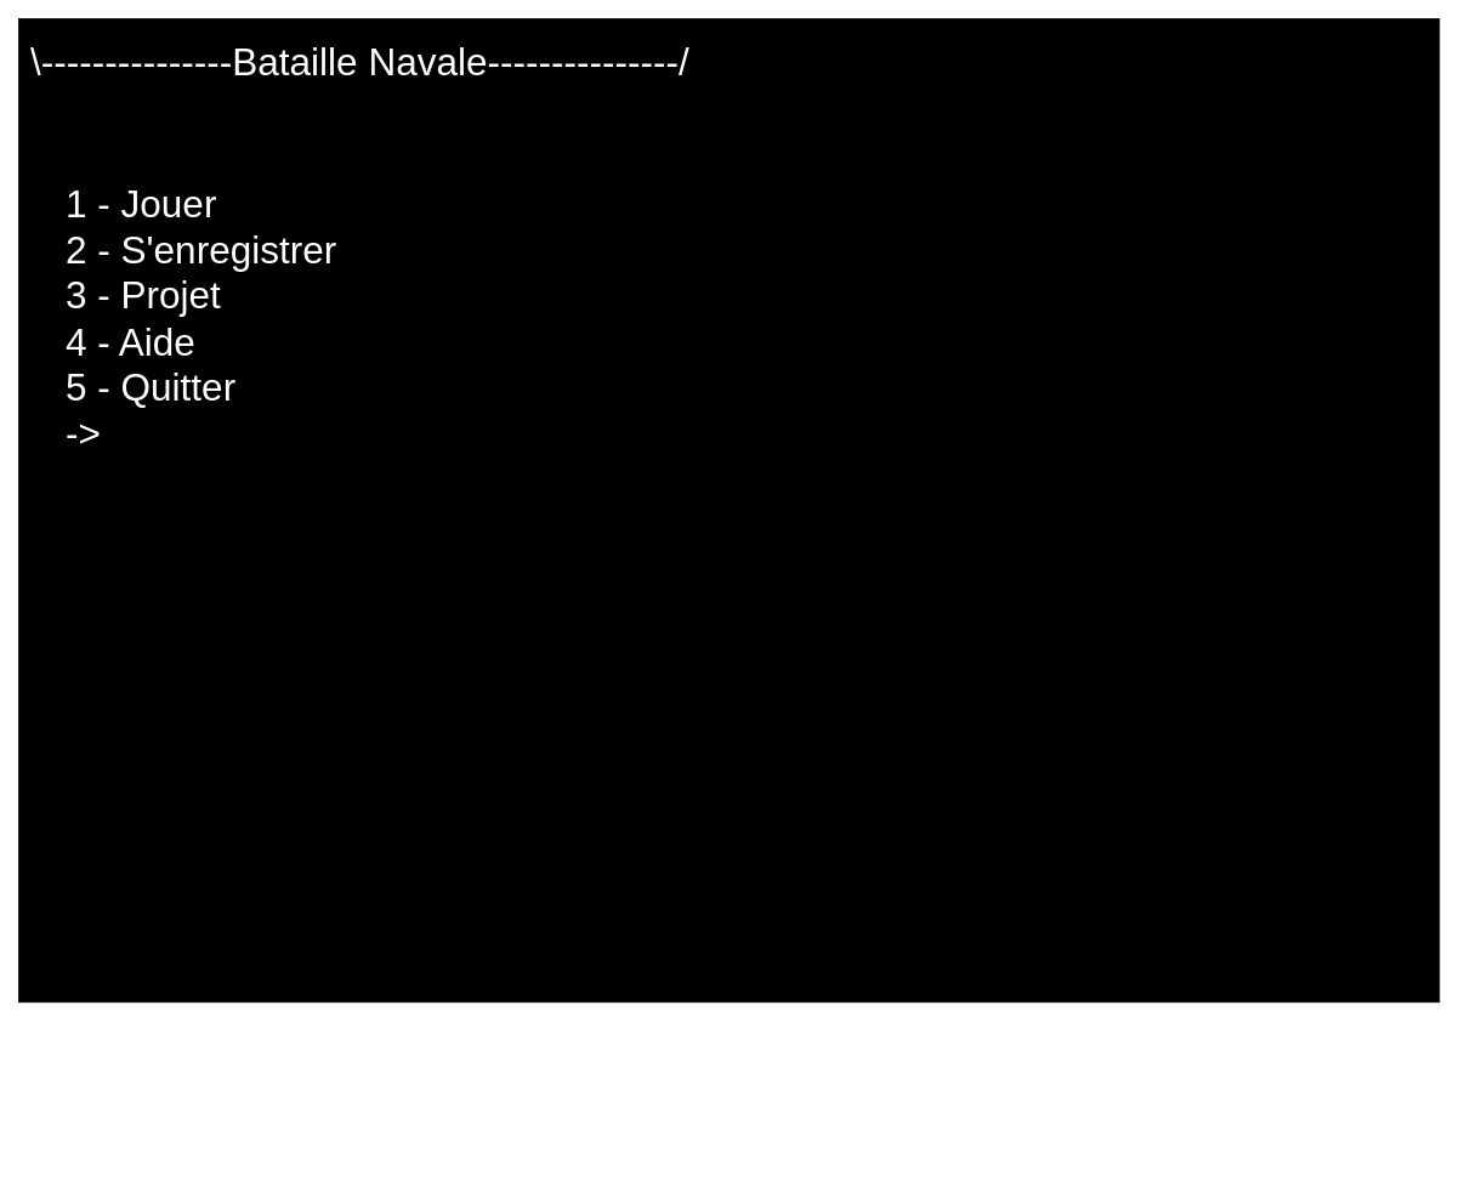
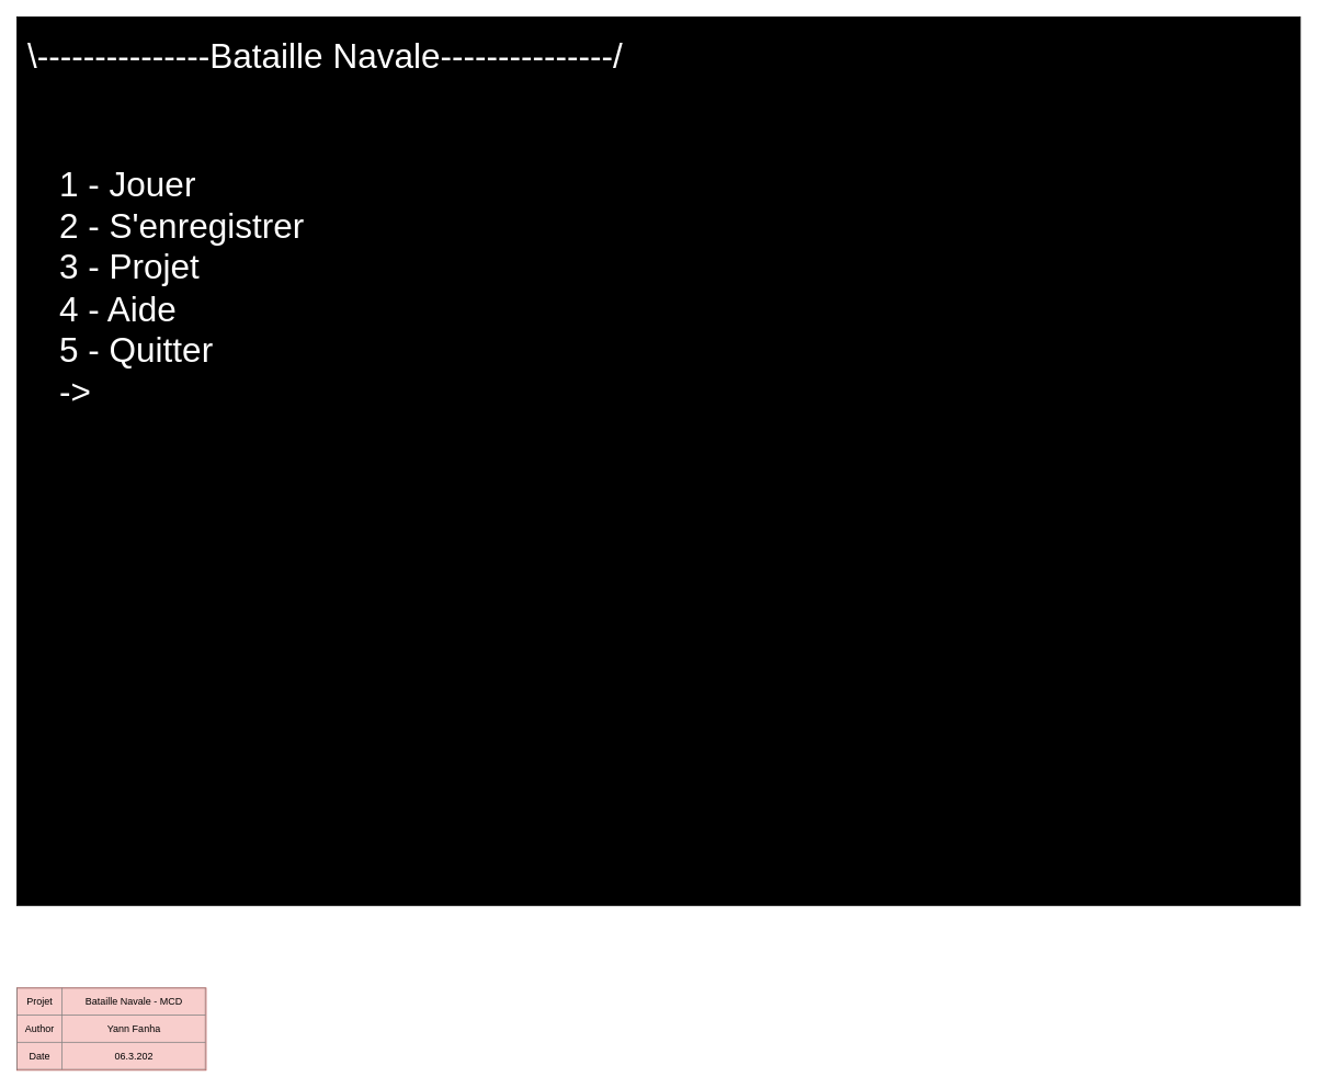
  <mxCell id="0" />
  <mxCell id="1" parent="0" />
  <mxCell id="2" value="" style="group" parent="1" vertex="1" connectable="0"><mxGeometry x="20" y="20" width="1560" height="1080" as="geometry" /></mxCell>
  <mxCell id="3" value="" style="rounded=0;whiteSpace=wrap;html=1;strokeColor=#000000;fillColor=#000000;" parent="2" vertex="1"><mxGeometry width="1560" height="1080" as="geometry" /></mxCell>
  <mxCell id="4" value="&lt;font style=&quot;font-size: 42px&quot; color=&quot;#ffffff&quot;&gt;1 - Jouer&lt;br&gt;2 - S'enregistrer&lt;br&gt;3 - Projet&lt;br&gt;4 - Aide&lt;br&gt;5 - Quitter&lt;br&gt;-&amp;gt;&lt;br&gt;&lt;/font&gt;" style="text;html=1;strokeColor=none;fillColor=none;align=left;verticalAlign=middle;whiteSpace=wrap;rounded=0;" parent="2" vertex="1"><mxGeometry x="50" y="60" width="390" height="540" as="geometry" /></mxCell>
  <mxCell id="5" value="&lt;font style=&quot;font-size: 42px&quot; color=&quot;#ffffff&quot;&gt;\---------------Bataille Navale---------------/&lt;/font&gt;" style="text;html=1;strokeColor=none;fillColor=none;align=center;verticalAlign=middle;whiteSpace=wrap;rounded=0;" parent="2" vertex="1"><mxGeometry width="750" height="97.51" as="geometry" /></mxCell>
+ <mxCell id="6" value="&lt;table border=&quot;1&quot; width=&quot;100%&quot; style=&quot;width: 100% ; height: 100% ; border-collapse: collapse&quot;&gt;&lt;tbody&gt;&lt;tr&gt;&lt;td align=&quot;center&quot; style=&quot;line-height: 120%&quot;&gt;Projet&lt;/td&gt;&lt;td align=&quot;center&quot;&gt;Bataille Navale - MCD&lt;/td&gt;&lt;/tr&gt;&lt;tr&gt;&lt;td align=&quot;center&quot;&gt;Author&lt;/td&gt;&lt;td align=&quot;center&quot;&gt;Yann Fanha&lt;/td&gt;&lt;/tr&gt;&lt;tr&gt;&lt;td align=&quot;center&quot;&gt;Date&lt;/td&gt;&lt;td align=&quot;center&quot;&gt;06.3.202&lt;/td&gt;&lt;/tr&gt;&lt;/tbody&gt;&lt;/table&gt;" style="text;html=1;strokeColor=#b85450;fillColor=#f8cecc;overflow=fill;" parent="1" vertex="1"><mxGeometry x="20" y="1200" width="230" height="100" as="geometry" /></mxCell>
